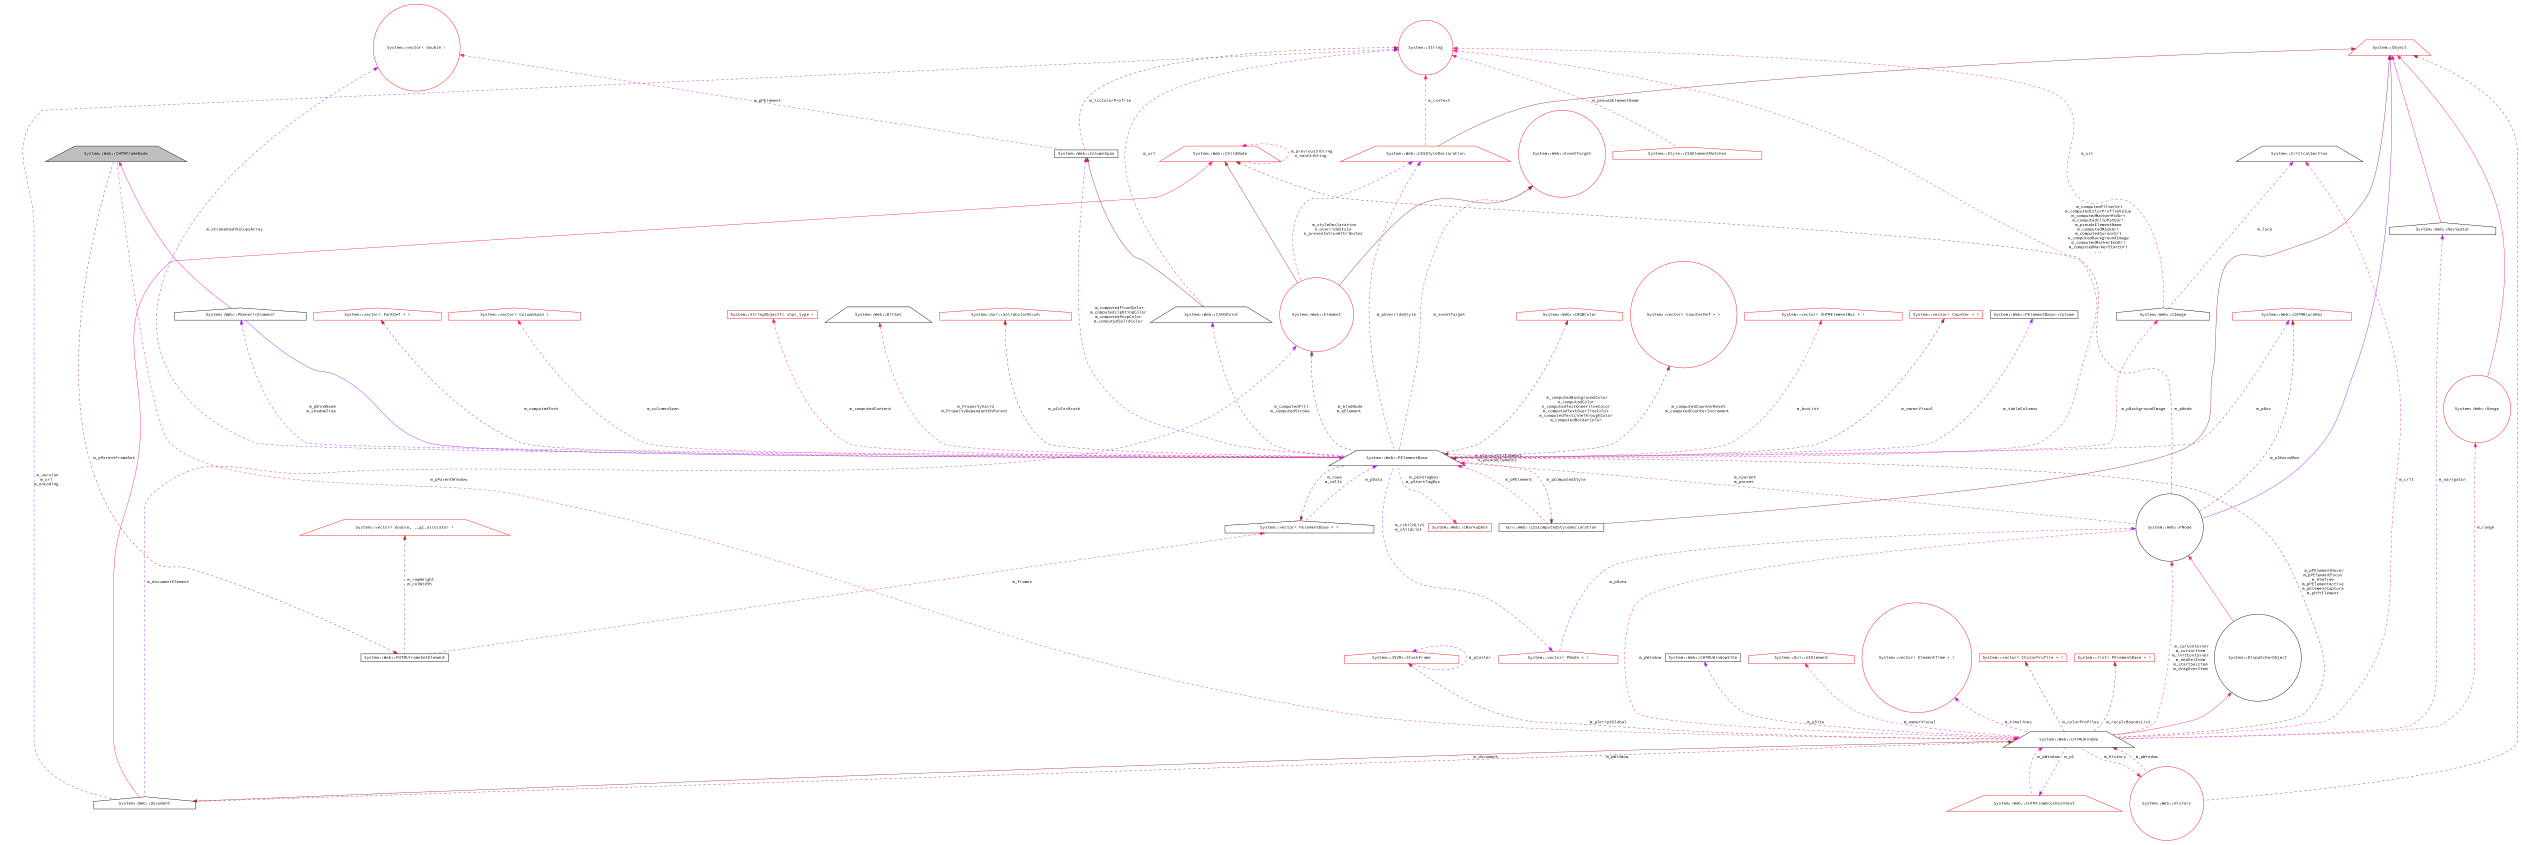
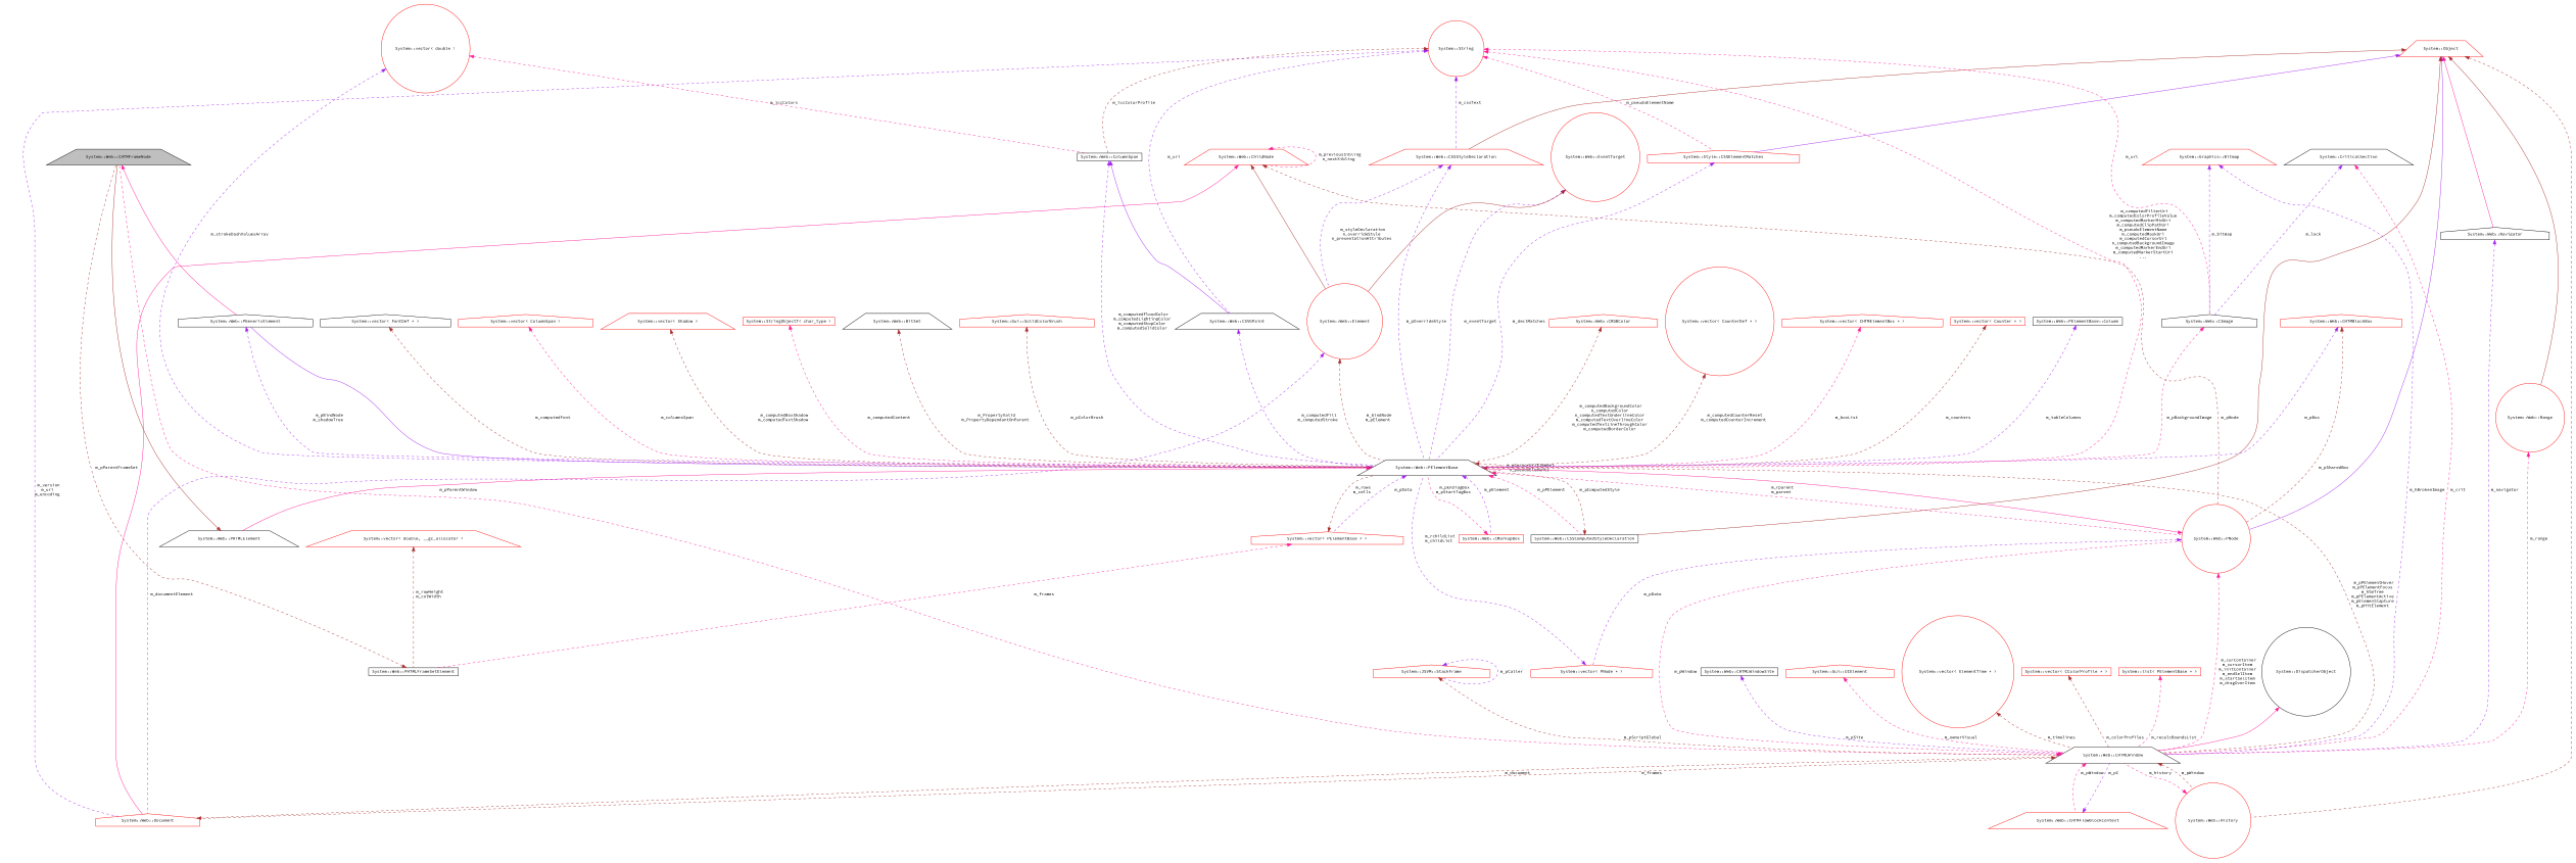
  digraph {
    fontname="Source Code Pro"
    rankdir=TB
    node [color=red fillcolor=white fontname="Source Code Pro" fontsize=10 shape=house style=filled]
    edge [color=brown dir=back fontname="Source Code Pro" fontsize=10 labelfontname=Helvetica labelfontsize=10 style=dashed]
    n1 [color=black fillcolor=grey75 fontcolor=black height=0.2 label="System::Web::CHTMFrameNode" shape=trapezium width=0.4]
    n2 [color=black height=0.2 label="System::Web::PGenericElement" width=0.4]
    n3 [color=black height=0.2 label="System::Web::PHTMLFrameSetElement" shape=box width=0.4]
+   n4 [color=black height=0.2 label="System::Web::PHTMLElement" shape=trapezium width=0.4]
    n5 [color=black height=0.2 label="System::Web::PElementBase" shape=trapezium width=0.4]
-   n6 [color=black height=0.2 label="System::Web::PNode" shape=circle width=0.4]
+   n6 [height=0.2 label="System::Web::PNode" shape=circle width=0.4]
    n7 [color=black height=0.2 label="System::Web::CHTMLWindow" shape=trapezium width=0.4]
    n8 [height=0.2 label="System::Web::CMarkupBox" shape=box width=0.4]
-   n9 [color=black height=0.2 label="System::vector\< PElementBase * \>" width=0.4]
-   n10 [color=black height=0.2 label="Gui::Web::CSSComputedStyleDeclaration" shape=box width=0.4]
+   n9 [height=0.2 label="System::vector\< PElementBase * \>" width=0.4]
+   n10 [color=black height=0.2 label="System::Web::CSSComputedStyleDeclaration" shape=box width=0.4]
    n11 [height=0.2 label="System::vector\< PNode * \>" width=0.4]
    n12 [height=0.2 label="System::Web::History" shape=circle width=0.4]
-   n13 [color=black height=0.2 label="System::Web::Document" width=0.4]
+   n13 [height=0.2 label="System::Web::Document" width=0.4]
    n14 [height=0.2 label="System::Web::CHTMFlowBlockContext" shape=trapezium width=0.4]
    n15 [height=0.2 label="System::Object" shape=trapezium width=0.4]
    n16 [height=0.2 label="System::Web::CSSStyleDeclaration" shape=trapezium width=0.4]
    n17 [color=black height=0.2 label="System::Web::Navigator" width=0.4]
    n18 [height=0.2 label="System::Web::Range" shape=circle width=0.4]
    n19 [height=0.2 label="System::Style::CSSElementMatches" width=0.4]
    n20 [color=black height=0.2 label="System::DispatcherObject" shape=circle width=0.4]
    n21 [height=0.2 label="System::Web::Element" shape=circle width=0.4]
    n22 [height=0.2 label="System::JSVM::StackFrame" width=0.4]
    n23 [color=black height=0.2 label="System::Web::CHTMLWindowSite" shape=box width=0.4]
    n24 [height=0.2 label="System::Web::ChildNode" shape=trapezium width=0.4]
    n25 [height=0.2 label="System::String" shape=circle width=0.4]
    n26 [color=black height=0.2 label="System::Web::CImage" width=0.4]
    n27 [color=black height=0.2 label="System::Web::CSVGPaint" shape=trapezium width=0.4]
    n28 [color=black height=0.2 label="System::Web::ColumnSpan" shape=box width=0.4]
    n29 [height=0.2 label="System::Web::EventTarget" shape=circle width=0.4]
    n30 [color=black height=0.2 label="System::CriticalSection" shape=trapezium width=0.4]
    n31 [height=0.2 label="System::Gui::UIElement" width=0.4]
    n32 [height=0.2 label="System::vector\< ElementTime * \>" shape=circle width=0.4]
+   n33 [height=0.2 label="System::Graphics::Bitmap" shape=trapezium width=0.4]
    n34 [height=0.2 label="System::vector\< CColorProfile * \>" shape=box width=0.4]
    n35 [height=0.2 label="System::list\< PElementBase * \>" shape=box width=0.4]
    n36 [height=0.2 label="System::Web::CHTMBlockBox" width=0.4]
    n37 [height=0.2 label="System::Web::CRGBColor" width=0.4]
    n38 [height=0.2 label="System::vector\< CounterDef * \>" shape=circle width=0.4]
    n39 [height=0.2 label="System::vector\< CHTMElementBox * \>" width=0.4]
    n40 [height=0.2 label="System::vector\< Counter * \>" shape=box width=0.4]
    n41 [color=black height=0.2 label="System::Web::PElementBase::Column" shape=box width=0.4]
    n42 [height=0.2 label="System::vector\< double \>" shape=circle width=0.4]
-   n43 [height=0.2 label="System::vector\< FontDef * \>" width=0.4]
+   n43 [color=black height=0.2 label="System::vector\< FontDef * \>" width=0.4]
    n44 [height=0.2 label="System::vector\< ColumnSpan \>" width=0.4]
+   n45 [height=0.2 label="System::vector\< Shadow \>" shape=trapezium width=0.4]
    n46 [height=0.2 label="System::StringObjectT\< char_type \>" shape=box width=0.4]
    n47 [color=black height=0.2 label="System::Web::BitSet" shape=trapezium width=0.4]
    n48 [height=0.2 label="System::Gui::SolidColorBrush" width=0.4]
    n49 [height=0.2 label="System::vector\< double, __gc_allocator \>" shape=trapezium width=0.4]
    n1 -> n2 [color=deeppink style=solid]
    n2 -> n5 [color=purple label=" m_pBindNode\nm_shadowTree"]
    n3 -> n1 [label=" m_pParentFrameSet"]
+   n4 -> n1 [style=solid]
    n5 -> n2 [color=purple style=solid]
+   n5 -> n4 [color=deeppink style=solid]
    n5 -> n5 [label=" m_pCursorUriElement\nm_pseudoElements"]
    n5 -> n6 [color=deeppink label=" m_rparent\nm_parent"]
    n5 -> n7 [label=" m_pPElementHover\nm_pPElementFocus\nm_htmTree\nm_pPElementActive\nm_pElementCapture\nm_pHitElement"]
+   n5 -> n8 [color=purple label=" m_pElement"]
    n5 -> n9 [color=purple label=" m_pData"]
    n5 -> n10 [color=deeppink label=" m_pPElement"]
-   n6 -> n20 [color=deeppink style=solid]
+   n6 -> n5 [color=deeppink style=solid]
    n6 -> n7 [color=deeppink label=" m_curContainer\nm_cursorItem\nm_initContainer\nm_endSelItem\nm_startSelItem\nm_dragOverItem"]
    n6 -> n11 [color=purple label=" m_pData"]
    n7 -> n1 [color=deeppink label=" m_pParentWindow"]
    n7 -> n6 [color=deeppink label=" m_pWindow"]
    n7 -> n12 [label=" m_pWindow"]
-   n7 -> n13 [label=" m_pWindow"]
+   n7 -> n13 [label=" m_frames"]
    n7 -> n14 [color=deeppink label=" m_pWindow"]
    n8 -> n5 [color=deeppink label=" m_pEndTagBox\nm_pStartTagBox"]
    n9 -> n3 [color=deeppink label=" m_frames"]
    n9 -> n5 [label=" m_rows\nm_cells"]
    n10 -> n5 [label=" m_pComputedStyle"]
    n11 -> n5 [color=purple label=" m_rchildList\nm_childList"]
    n12 -> n7 [color=deeppink label=" m_history"]
-   n13 -> n7 [label=" m_document" style=solid]
+   n13 -> n7 [label=" m_document"]
    n14 -> n7 [color=purple label=" m_pC"]
    n15 -> n6 [color=purple style=solid]
    n15 -> n10 [style=solid]
    n15 -> n12
    n15 -> n16 [style=solid]
    n15 -> n17 [color=deeppink style=solid]
-   n15 -> n18 [color=deeppink style=solid]
+   n15 -> n18 [style=solid]
+   n15 -> n19 [color=purple style=solid]
    n16 -> n5 [color=purple label=" m_pOverrideStyle"]
    n16 -> n21 [color=purple label=" m_styleDeclaration\nm_overrideStyle\nm_presentationAttributes"]
    n17 -> n7 [color=purple label=" m_navigator"]
    n18 -> n7 [color=deeppink label=" m_range"]
+   n19 -> n5 [color=purple label=" m_declMatches"]
    n20 -> n7 [color=deeppink style=solid]
    n21 -> n5 [label=" m_bindNode\nm_pElement"]
    n21 -> n13 [color=purple label=" m_documentElement"]
    n22 -> n7 [label=" m_pScriptGlobal"]
    n22 -> n22 [color=purple label=" m_pCaller"]
    n23 -> n7 [color=purple label=" m_pSite"]
    n24 -> n6 [label=" m_pNode"]
    n24 -> n13 [color=deeppink style=solid]
    n24 -> n21 [style=solid]
    n24 -> n24 [color=deeppink label=" m_previousSibling\nm_nextSibling"]
    n25 -> n5 [color=deeppink label=" m_computedFilterUri\nm_computedColorProfileValue\nm_computedMarkerMidUri\nm_computedClipPathUri\nm_pseudoElementName\nm_computedMaskUri\nm_computedCursorUrl\nm_computedBackgroundImage\nm_computedMarkerEndUri\nm_computedMarkerStartUri\n..."]
    n25 -> n13 [color=purple label=" m_version\nm_uri\nm_encoding"]
-   n25 -> n16 [color=deeppink label=" m_cssText"]
+   n25 -> n16 [color=purple label=" m_cssText"]
    n25 -> n19 [color=deeppink label=" m_pseudoElementName"]
    n25 -> n26 [color=deeppink label=" m_url"]
    n25 -> n27 [color=purple label=" m_uri"]
    n25 -> n28 [label=" m_iccColorProfile"]
    n26 -> n5 [color=deeppink label=" m_pBackgroundImage"]
    n27 -> n5 [color=purple label=" m_computedFill\nm_computedStroke"]
    n28 -> n5 [color=purple label=" m_computedFloodColor\nm_computedLightingColor\nm_computedStopColor\nm_computedSolidColor"]
-   n28 -> n27 [style=solid]
+   n28 -> n27 [color=purple style=solid]
    n29 -> n5 [color=purple label=" m_eventTarget"]
    n29 -> n21 [style=solid]
    n30 -> n7 [color=deeppink label=" m_crit"]
    n30 -> n26 [color=purple label=" m_lock"]
    n31 -> n7 [color=deeppink label=" m_ownerVisual"]
-   n32 -> n7 [color=purple label=" m_timelines"]
+   n32 -> n7 [label=" m_timelines"]
+   n33 -> n7 [color=purple label=" m_hBrokenImage"]
+   n33 -> n26 [color=purple label=" m_bitmap"]
    n34 -> n7 [label=" m_colorProfiles"]
-   n35 -> n7 [label=" m_recalcBoundsList"]
+   n35 -> n7 [color=deeppink label=" m_recalcBoundsList"]
    n36 -> n5 [color=purple label=" m_pBox"]
    n36 -> n6 [label=" m_pSharedBox"]
    n37 -> n5 [label=" m_computedBackgroundColor\nm_computedColor\nm_computedTextUnderlineColor\nm_computedTextOverlineColor\nm_computedTextLineThroughColor\nm_computedBorderColor"]
    n38 -> n5 [label=" m_computedCounterReset\nm_computedCounterIncrement"]
    n39 -> n5 [color=deeppink label=" m_boxList"]
-   n40 -> n5 [label=" m_ownerVisual"]
+   n40 -> n5 [label=" m_counters"]
    n41 -> n5 [color=purple label=" m_tableColumns"]
    n42 -> n5 [color=purple label=" m_strokeDashValuesArray"]
-   n42 -> n28 [color=deeppink label=" m_pPElement"]
+   n42 -> n28 [color=deeppink label=" m_iccColors"]
    n43 -> n5 [label=" m_computedFont"]
    n44 -> n5 [color=deeppink label=" m_columnsSpan"]
+   n45 -> n5 [label=" m_computedBoxShadow\nm_computedTextShadow"]
    n46 -> n5 [color=deeppink label=" m_computedContent"]
-   n47 -> n5 [color=deeppink label=" m_PropertyValid\nm_PropertyDependantOnParent"]
+   n47 -> n5 [label=" m_PropertyValid\nm_PropertyDependantOnParent"]
    n48 -> n5 [label=" m_pColorBrush"]
    n49 -> n3 [label=" m_rowHeight\nm_colWidth"]
  }
